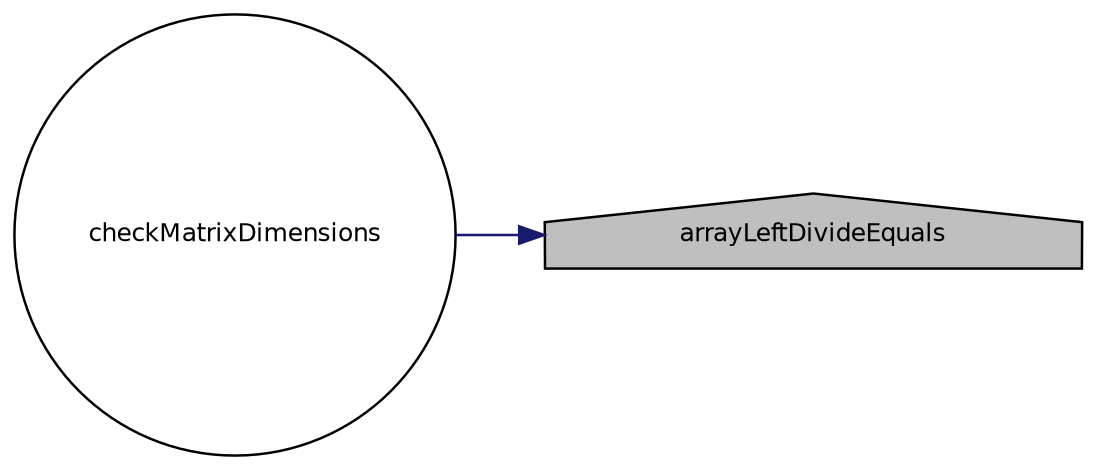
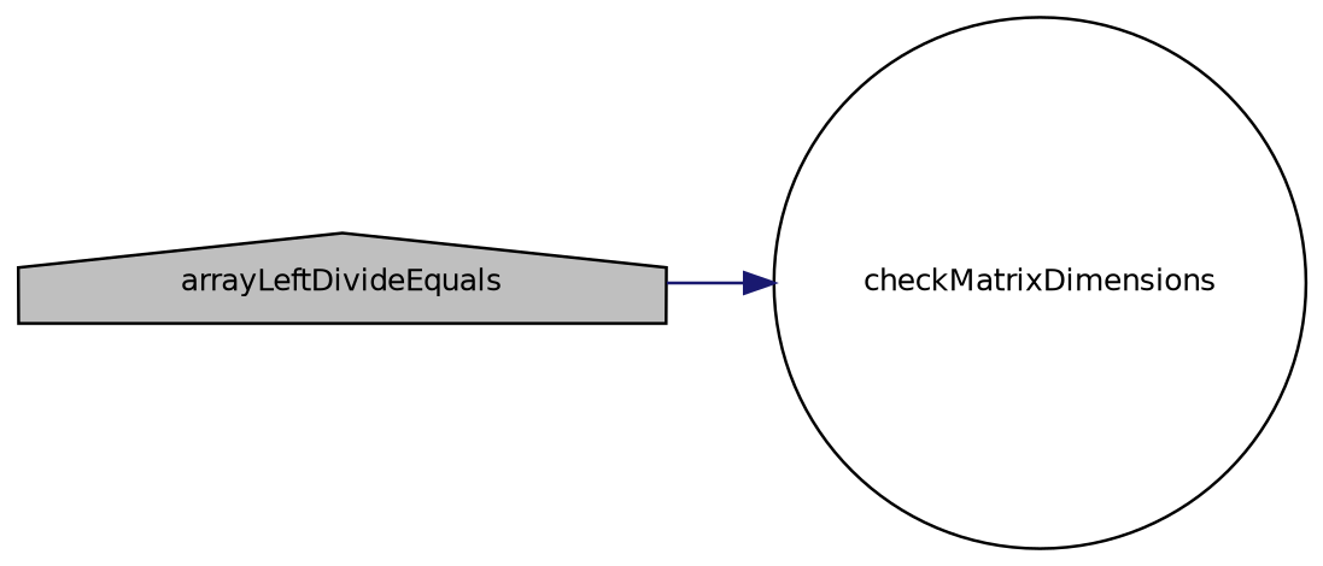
  digraph {
    rankdir=LR
    node [color=black fontname=Helvetica fontsize=10 style=filled]
    n1 [fillcolor=grey75 fontcolor=black height=0.2 label=arrayLeftDivideEquals shape=house width=0.4]
    n2 [fillcolor=white height=0.2 label=checkMatrixDimensions shape=circle width=0.4]
-   n2 -> n1 [color=midnightblue fontname=Helvetica fontsize=10 labelfontname=Helvetica labelfontsize=10 style=solid]
+   n1 -> n2 [color=midnightblue fontname=Helvetica fontsize=10 labelfontname=Helvetica labelfontsize=10 style=solid]
  }
